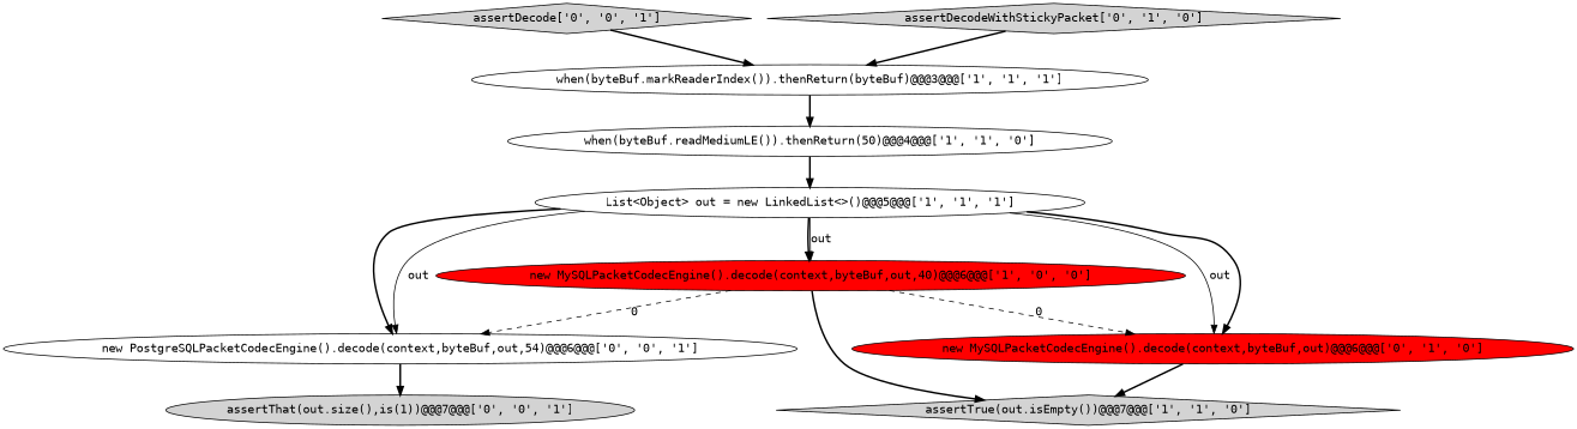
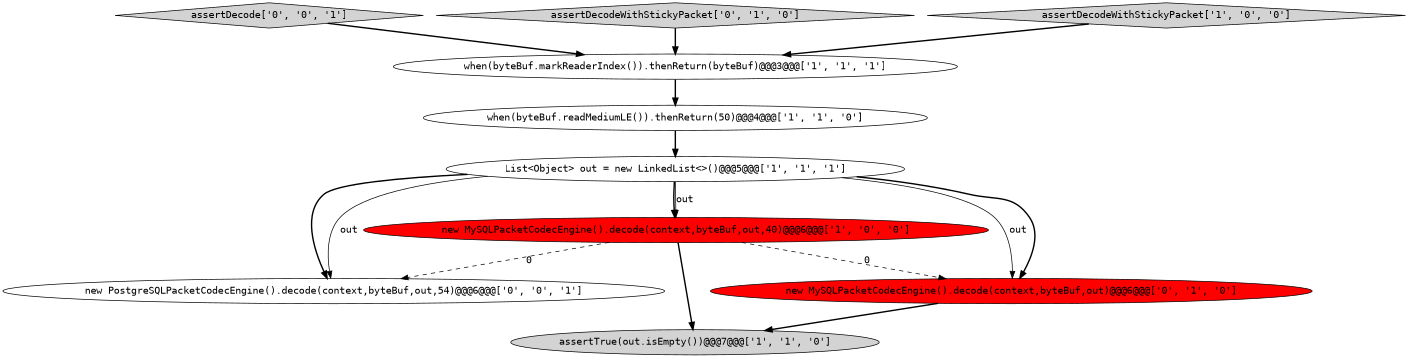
  digraph {
    fontname="DejaVu Sans Mono"
    node [fillcolor=lightgray fontname="DejaVu Sans Mono" shape=ellipse style=filled]
    edge [fontname="DejaVu Sans Mono" style=bold]
    n1 [label="assertDecode['0', '0', '1']" shape=diamond]
    n2 [fillcolor=white label="when(byteBuf.markReaderIndex()).thenReturn(byteBuf)@@@3@@@['1', '1', '1']"]
    n3 [fillcolor=white label="when(byteBuf.readMediumLE()).thenReturn(50)@@@4@@@['1', '1', '0']"]
    n4 [fillcolor=white label="List<Object> out = new LinkedList<>()@@@5@@@['1', '1', '1']"]
    n5 [fillcolor=white label="new PostgreSQLPacketCodecEngine().decode(context,byteBuf,out,54)@@@6@@@['0', '0', '1']"]
    n6 [fillcolor=red label="new MySQLPacketCodecEngine().decode(context,byteBuf,out,40)@@@6@@@['1', '0', '0']"]
    n7 [fillcolor=red label="new MySQLPacketCodecEngine().decode(context,byteBuf,out)@@@6@@@['0', '1', '0']"]
-   n8 [label="assertThat(out.size(),is(1))@@@7@@@['0', '0', '1']"]
-   n9 [label="assertTrue(out.isEmpty())@@@7@@@['1', '1', '0']" shape=diamond]
+   n9 [label="assertTrue(out.isEmpty())@@@7@@@['1', '1', '0']"]
    n10 [label="assertDecodeWithStickyPacket['0', '1', '0']" shape=diamond]
+   n11 [label="assertDecodeWithStickyPacket['1', '0', '0']" shape=diamond]
    n1 -> n2
    n2 -> n3
    n3 -> n4
    n4 -> n5
    n4 -> n5 [label=out style=solid]
    n4 -> n6
    n4 -> n6 [label=out style=solid]
    n4 -> n7 [label=out style=solid]
    n4 -> n7
-   n5 -> n8
    n6 -> n5 [label=0 style=dashed]
    n6 -> n7 [label=0 style=dashed]
    n6 -> n9
    n7 -> n9
    n10 -> n2
+   n11 -> n2
  }
